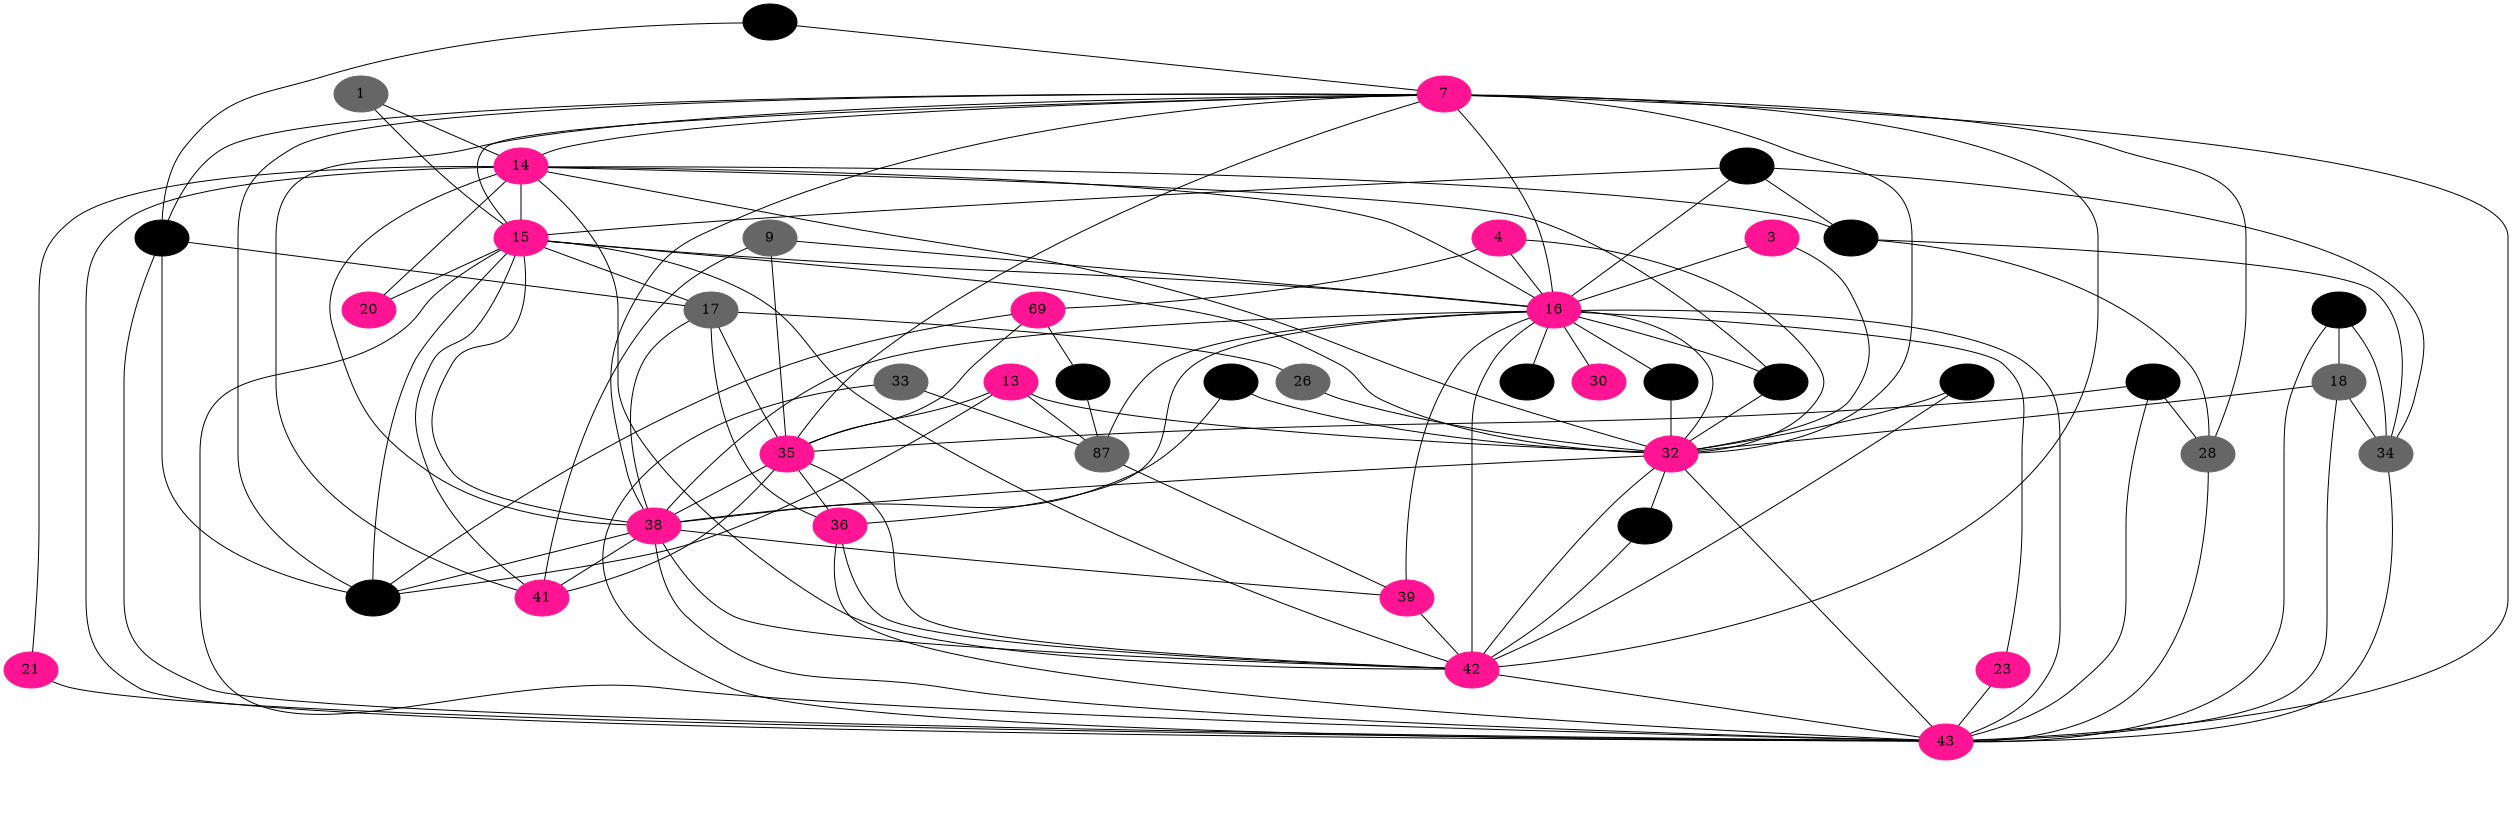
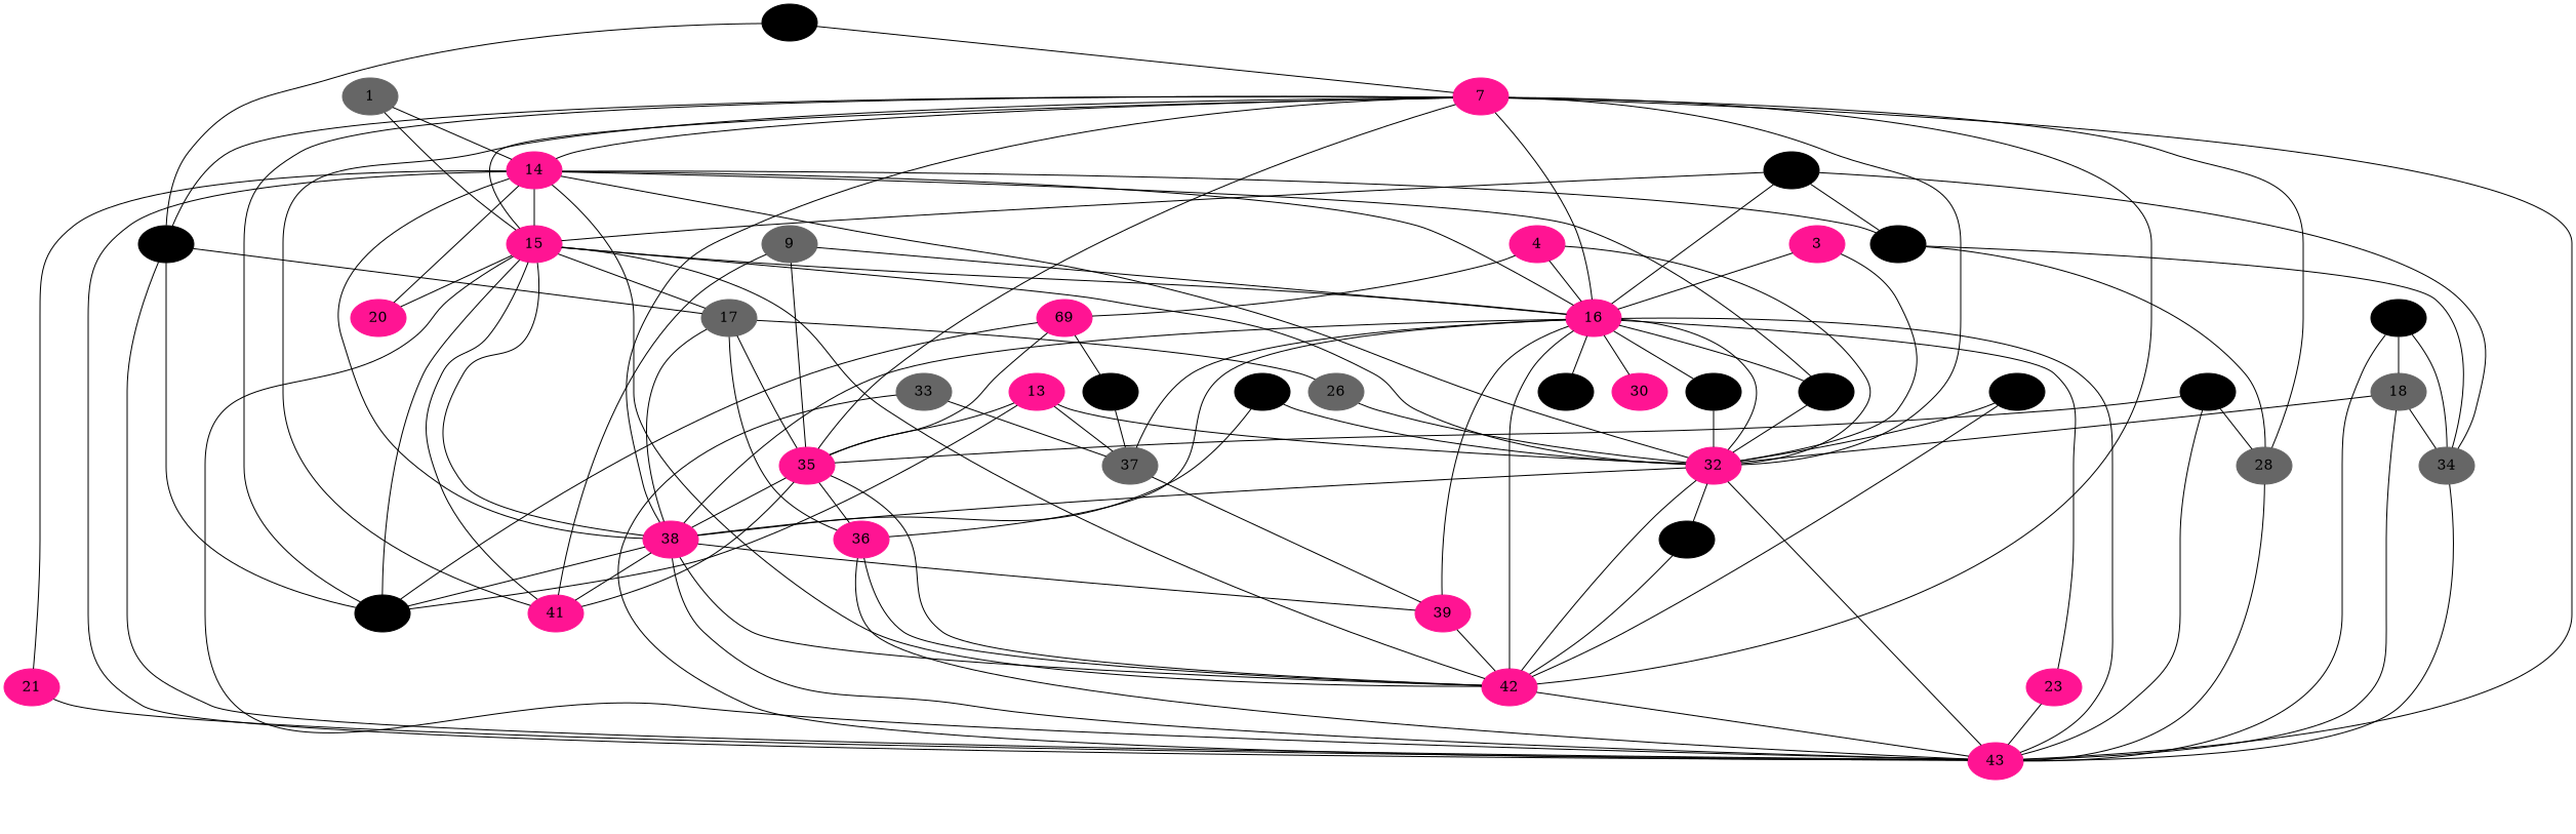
  graph {
    node [color=deeppink style=filled]
    edge [weight=1.0]
    1 [color=gray40]
    14
    15
    16
    27 [color=black]
    32
    42
    38
    43
    24 [color=black]
    20
    21
    41
    44 [color=black]
    17 [color=gray40]
    2 [color=black]
    34 [color=gray40]
-   37 [color=gray40 label=87]
+   37 [color=gray40]
    23
    25 [color=black]
    30
    31 [color=black]
    36
    39
    28 [color=gray40]
    3
    40 [color=black]
    4
    n29 [label=69]
    35
    29 [color=black]
    5 [color=black]
    7
    8 [color=black]
    6 [color=black]
    26 [color=gray40]
    9 [color=gray40]
    10 [color=black]
    11 [color=black]
    18 [color=gray40]
    13
    22 [color=black]
    33 [color=gray40]
    1 -- 14
    1 -- 15
    14 -- 15 [weight=2.0]
    14 -- 16 [weight=2.0]
    14 -- 27
    14 -- 32 [weight=2.0]
    14 -- 42 [weight=3.0]
    14 -- 38 [weight=2.0]
    14 -- 43 [weight=2.0]
    14 -- 24
    14 -- 20
    14 -- 21
    15 -- 16 [weight=2.0]
    15 -- 32
    15 -- 42
    15 -- 38
    15 -- 43 [weight=2.0]
    15 -- 20
    15 -- 41
    15 -- 44
    15 -- 17
    16 -- 32 [weight=2.0]
    16 -- 42 [weight=2.0]
    16 -- 38 [weight=2.0]
    16 -- 43 [weight=6.0]
    16 -- 24
    16 -- 37 [weight=2.0]
    16 -- 23
    16 -- 25
    16 -- 30 [weight=2.0]
    16 -- 31
    16 -- 36
    16 -- 39
    27 -- 34
    27 -- 28
    32 -- 42
    32 -- 38 [weight=2.0]
    32 -- 43 [weight=2.0]
    32 -- 40
    42 -- 43 [weight=3.0]
    38 -- 42
    38 -- 43 [weight=3.0]
    38 -- 41
    38 -- 44
    38 -- 39
    24 -- 32
    21 -- 43
    17 -- 38
    17 -- 36
    17 -- 35
    17 -- 26
    2 -- 15
    2 -- 16
    2 -- 27
    2 -- 34
    34 -- 43 [weight=2.0]
    37 -- 39
    23 -- 43
    25 -- 32
    36 -- 42
    36 -- 43
    39 -- 42
    28 -- 43
    3 -- 16
    3 -- 32
    40 -- 42
    4 -- 16
    4 -- 32
    4 -- n29
    n29 -- 44
    n29 -- 35
    n29 -- 29
    35 -- 42
    35 -- 38
    35 -- 41
    35 -- 36
    29 -- 37
    5 -- 7
    5 -- 8
    7 -- 14
    7 -- 15
    7 -- 16 [weight=3.0]
    7 -- 32
    7 -- 42
    7 -- 38 [weight=2.0]
    7 -- 43 [weight=2.0]
    7 -- 41
    7 -- 44
    7 -- 28
    7 -- 35
    7 -- 8
    8 -- 43
    8 -- 44
    8 -- 17
    6 -- 32
    6 -- 42
    26 -- 32
    9 -- 16
    9 -- 41
    9 -- 35
    10 -- 43
    10 -- 28
    10 -- 35
    11 -- 43
    11 -- 34
    11 -- 18
    18 -- 32
    18 -- 43
    18 -- 34
    13 -- 32
    13 -- 44
    13 -- 37
    13 -- 35
    22 -- 32
    22 -- 38
    33 -- 43
    33 -- 37
  }
